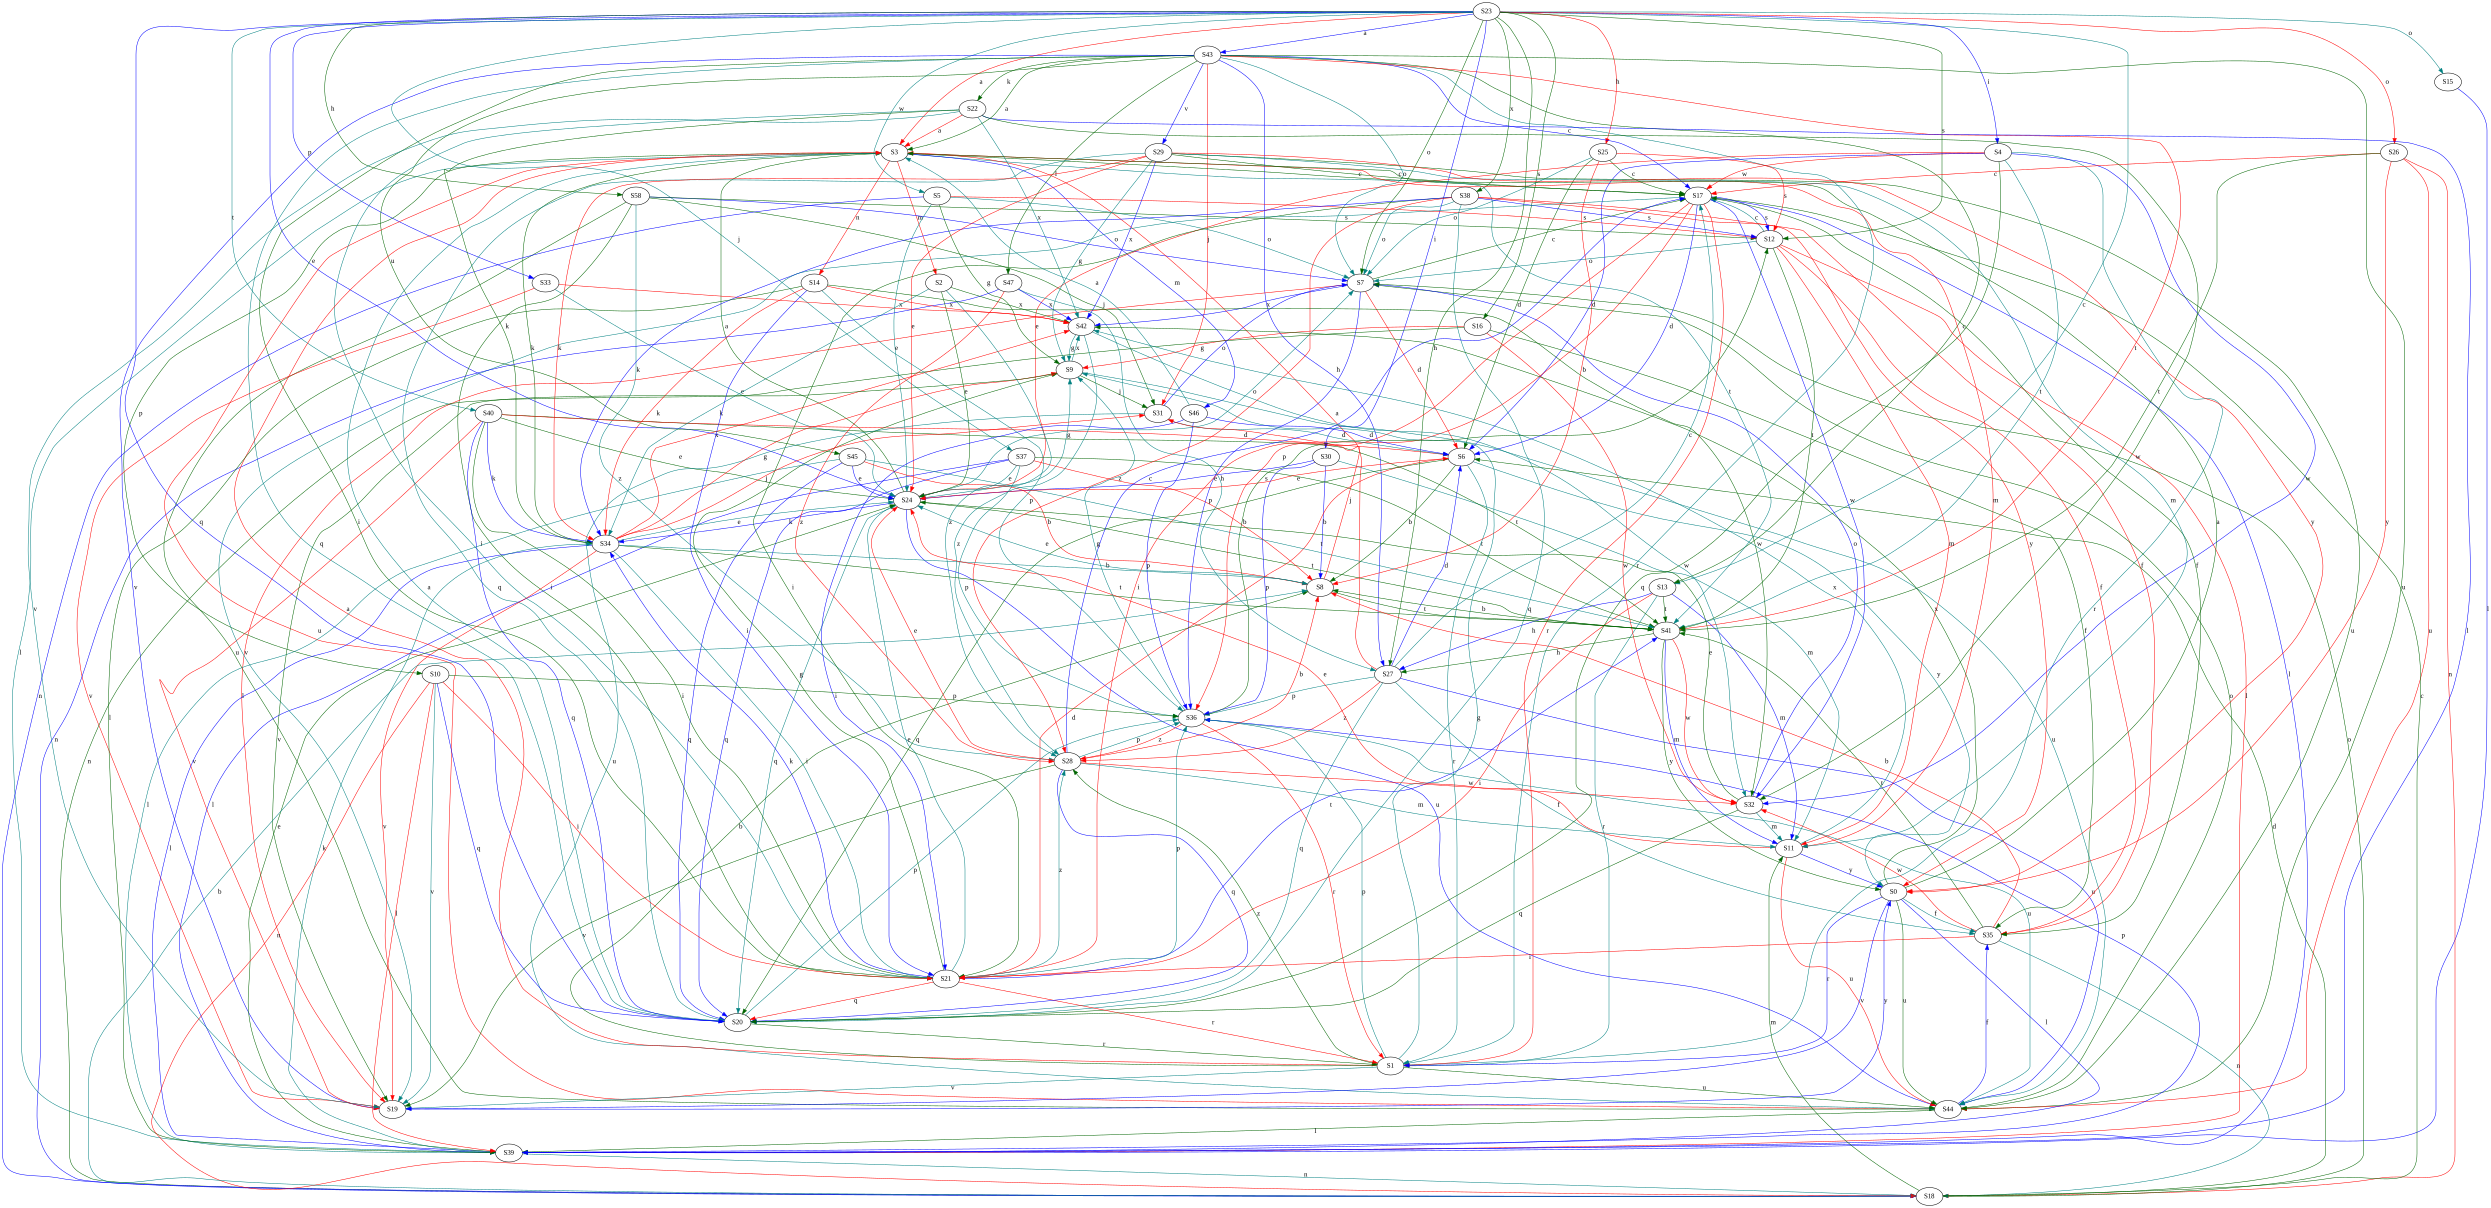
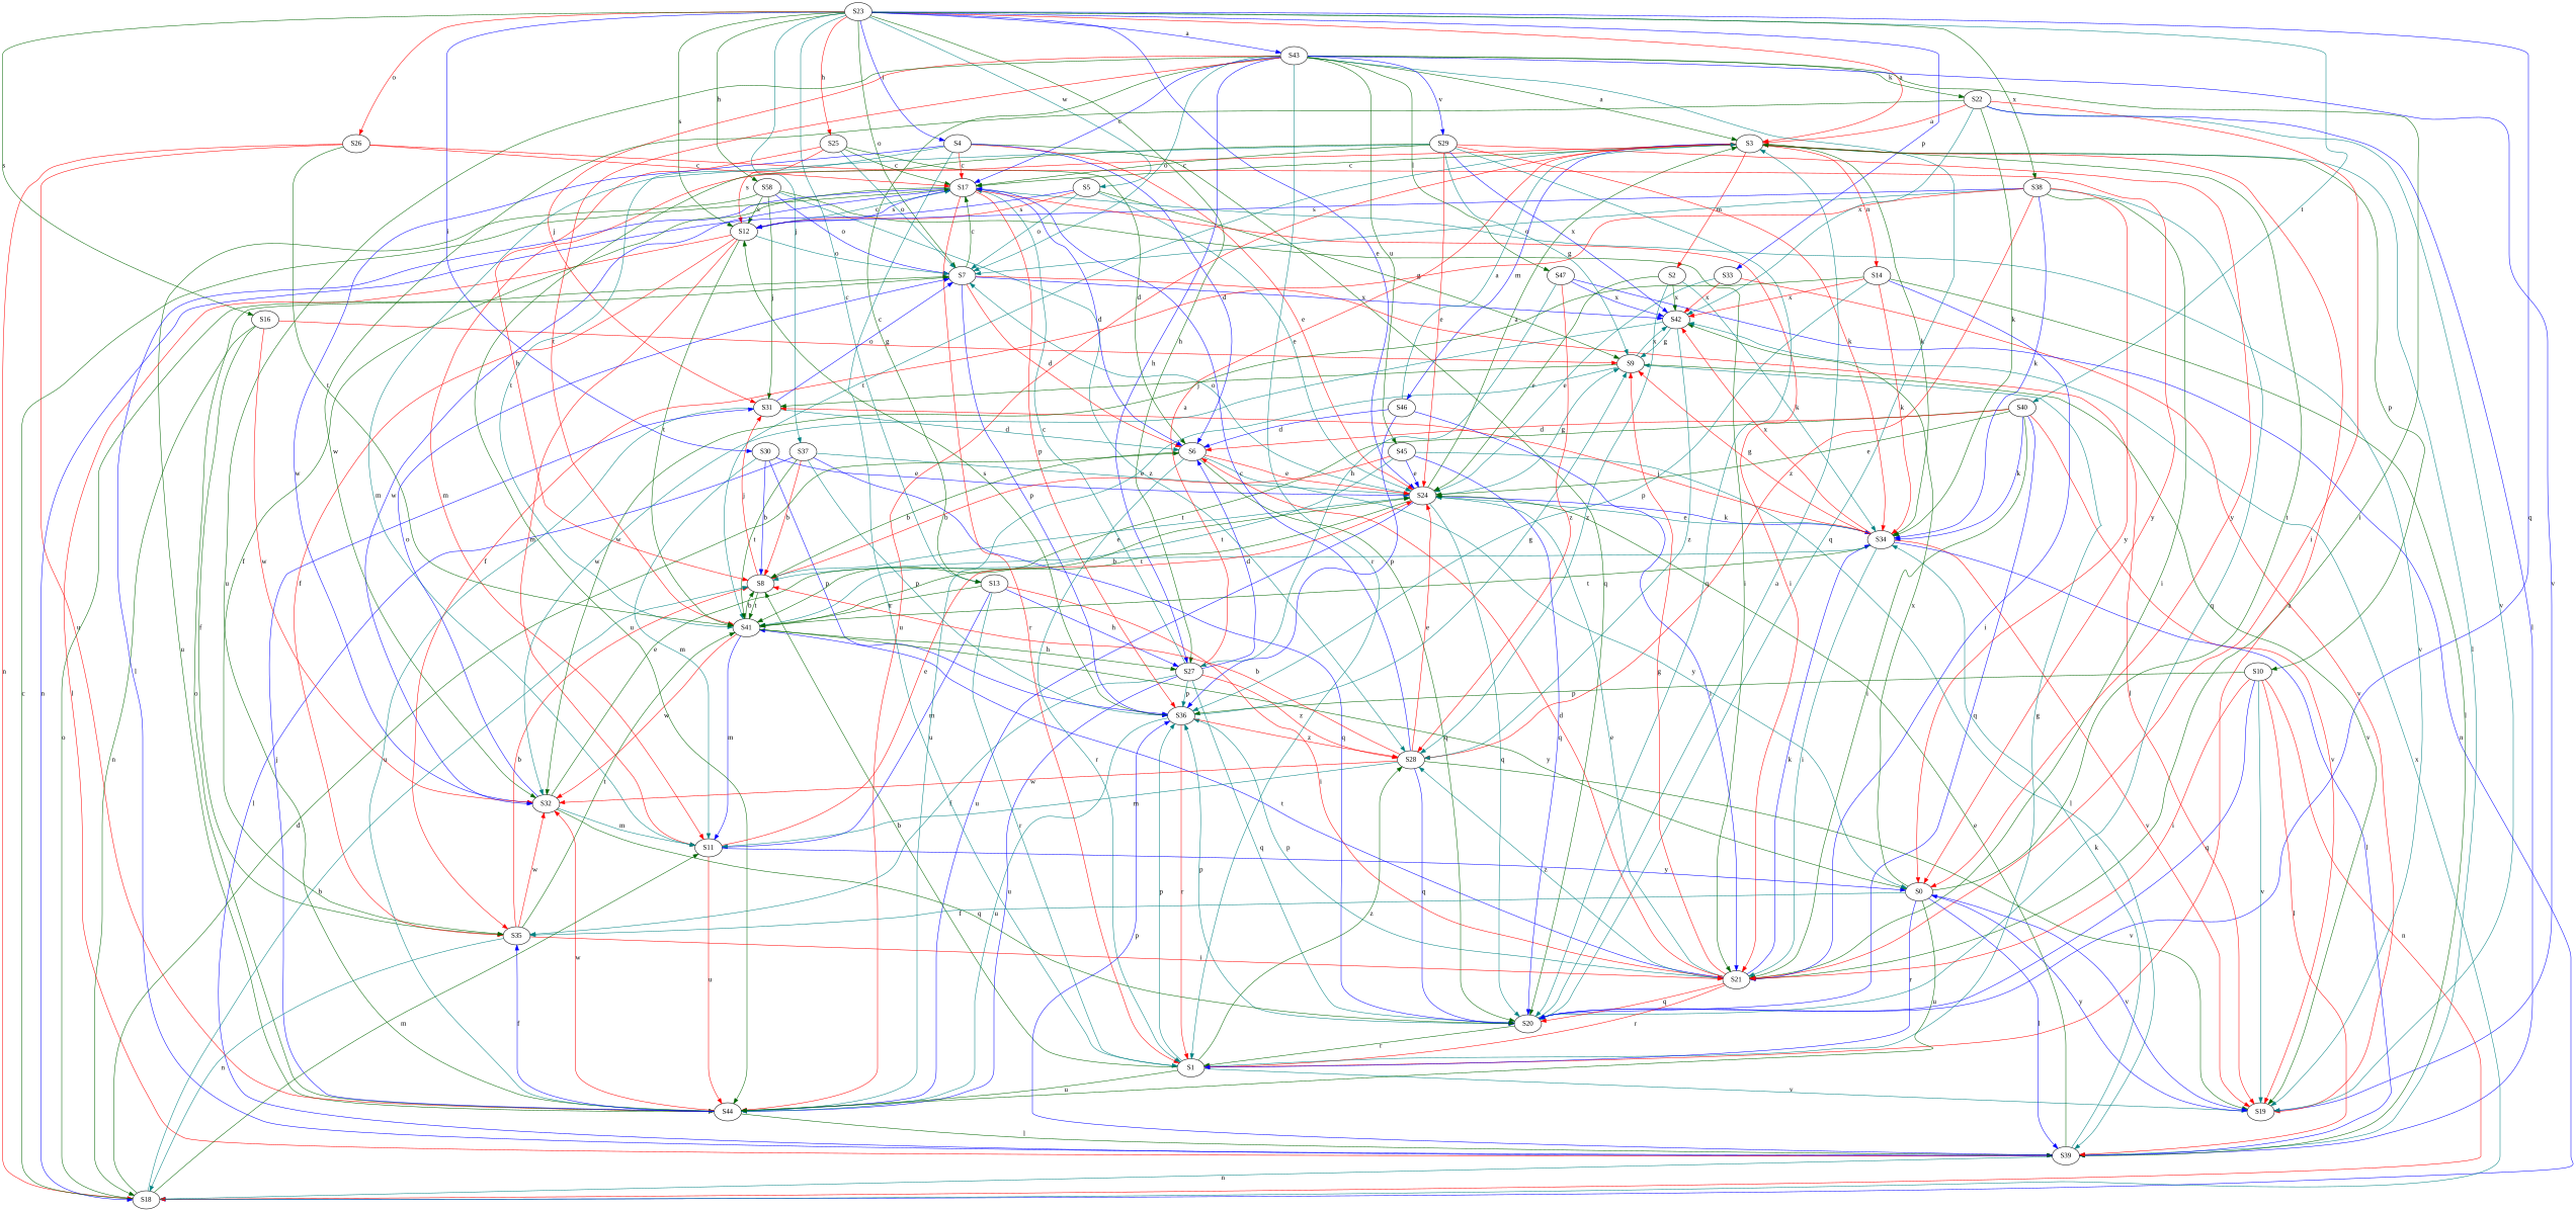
  strict digraph {
    fontname="Liberation Serif"
    node [fontname="Liberation Serif"]
    edge [color=teal fontname="Liberation Serif"]
    S23
    S43
    S3
    S13
    S24
    S25
    n7 [label=S58]
    S27
    S30
    S4
    S37
-   S15
    S26
    S7
    S33
    S20
    S16
    S12
    S40
    S5
    S38
    S17
    S21
    S31
    S22
    S47
    S1
    S41
    S45
    S44
    S29
    S19
    S34
    S39
    S2
    S46
    S11
    S14
    S10
    S9
    S8
    S6
    S28
    S35
    S36
    S32
    S0
    S18
    S42
    S23 -> S43 [color=blue label=a]
    S23 -> S3 [color=red label=a]
    S23 -> S13 [label=c]
    S23 -> S24 [color=blue label=e]
    S23 -> S25 [color=red label=h]
    S23 -> n7 [color=darkgreen label=h]
    S23 -> S27 [color=darkgreen label=h]
    S23 -> S30 [color=blue label=i]
    S23 -> S4 [color=blue label=i]
    S23 -> S37 [label=j]
-   S23 -> S15 [label=o]
    S23 -> S26 [color=red label=o]
    S23 -> S7 [color=darkgreen label=o]
    S23 -> S33 [color=blue label=p]
    S23 -> S20 [color=blue label=q]
    S23 -> S16 [color=darkgreen label=s]
    S23 -> S12 [color=darkgreen label=s]
    S23 -> S40 [label=t]
    S23 -> S5 [label=w]
    S23 -> S38 [color=darkgreen label=x]
    S43 -> S3 [color=darkgreen label=a]
    S43 -> S13 [color=darkgreen label=c]
    S43 -> S27 [color=blue label=h]
    S43 -> S7 [label=o]
    S43 -> S20 [label=q]
    S43 -> S17 [color=blue label=c]
    S43 -> S21 [color=darkgreen label=i]
    S43 -> S31 [color=red label=j]
    S43 -> S22 [color=darkgreen label=k]
    S43 -> S47 [color=darkgreen label=l]
    S43 -> S1 [label=r]
    S43 -> S41 [color=red label=t]
    S43 -> S45 [color=darkgreen label=u]
    S43 -> S44 [color=darkgreen label=u]
    S43 -> S29 [color=blue label=v]
    S43 -> S19 [color=blue label=v]
    S3 -> S17 [color=darkgreen label=c]
    S3 -> S41 [label=t]
    S3 -> S44 [color=red label=u]
    S3 -> S34 [color=darkgreen label=k]
    S3 -> S39 [label=l]
    S3 -> S2 [color=red label=m]
    S3 -> S46 [color=blue label=m]
    S3 -> S11 [color=red label=m]
    S3 -> S14 [color=red label=n]
    S3 -> S10 [color=darkgreen label=p]
    S13 -> S27 [color=blue label=h]
    S13 -> S21 [color=red label=i]
    S13 -> S1 [label=r]
    S13 -> S41 [color=darkgreen label=t]
    S13 -> S11 [color=blue label=m]
    S24 -> S3 [color=darkgreen label=a]
    S24 -> S7 [label=o]
    S24 -> S20 [label=q]
    S24 -> S41 [color=darkgreen label=t]
    S24 -> S44 [color=blue label=u]
    S24 -> S34 [color=blue label=k]
    S24 -> S9 [label=g]
    S25 -> S7 [label=o]
    S25 -> S12 [color=red label=s]
    S25 -> S17 [color=darkgreen label=c]
    S25 -> S8 [color=red label=b]
    S25 -> S6 [color=darkgreen label=d]
    n7 -> S7 [color=blue label=o]
    n7 -> S12 [color=darkgreen label=s]
    n7 -> S21 [color=darkgreen label=i]
    n7 -> S31 [color=darkgreen label=j]
    n7 -> S44 [color=darkgreen label=u]
    n7 -> S28 [label=z]
    S27 -> S3 [color=red label=a]
    S27 -> S20 [label=q]
    S27 -> S17 [label=c]
    S27 -> S44 [color=blue label=u]
    S27 -> S6 [color=blue label=d]
    S27 -> S28 [color=red label=z]
    S27 -> S35 [label=f]
    S27 -> S36 [label=p]
    S30 -> S24 [color=blue label=e]
    S30 -> S11 [label=m]
    S30 -> S8 [color=blue label=b]
    S30 -> S36 [color=blue label=p]
    S4 -> S24 [color=red label=e]
    S4 -> S20 [color=darkgreen label=q]
-   S4 -> S17 [color=red label=w]
+   S4 -> S17 [color=red label=c]
    S4 -> S1 [label=r]
    S4 -> S41 [label=t]
    S4 -> S6 [color=blue label=d]
    S4 -> S32 [color=blue label=w]
    S37 -> S24 [label=e]
    S37 -> S20 [color=blue label=q]
    S37 -> S41 [color=darkgreen label=t]
    S37 -> S39 [color=blue label=l]
    S37 -> S8 [color=red label=b]
    S37 -> S36 [label=p]
-   S15 -> S39 [color=blue label=l]
    S26 -> S17 [color=red label=c]
    S26 -> S41 [color=darkgreen label=t]
    S26 -> S44 [color=red label=u]
    S26 -> S0 [color=red label=y]
    S26 -> S18 [color=red label=n]
    S7 -> S17 [color=darkgreen label=c]
    S7 -> S19 [color=red label=l]
    S7 -> S6 [color=red label=d]
    S7 -> S36 [color=blue label=p]
    S7 -> S42 [color=blue label=x]
    S33 -> S24 [label=e]
    S33 -> S19 [color=red label=v]
    S33 -> S42 [color=red label=x]
    S20 -> S3 [label=a]
    S20 -> S1 [color=darkgreen label=r]
    S20 -> S36 [label=p]
    S16 -> S9 [color=red label=g]
    S16 -> S35 [color=darkgreen label=f]
    S16 -> S32 [color=red label=w]
    S16 -> S18 [color=darkgreen label=n]
    S12 -> S7 [label=o]
    S12 -> S17 [label=c]
    S12 -> S41 [color=darkgreen label=t]
    S12 -> S39 [color=red label=l]
    S12 -> S11 [color=red label=m]
    S12 -> S35 [color=red label=f]
    S40 -> S24 [color=darkgreen label=e]
    S40 -> S20 [color=blue label=q]
    S40 -> S21 [color=darkgreen label=i]
    S40 -> S41 [color=darkgreen label=t]
    S40 -> S19 [color=red label=v]
    S40 -> S34 [color=blue label=k]
    S40 -> S6 [color=red label=d]
    S5 -> S24 [label=e]
    S5 -> S7 [label=o]
    S5 -> S12 [color=red label=s]
    S5 -> S9 [color=darkgreen label=g]
    S5 -> S18 [color=blue label=n]
    S38 -> S7 [label=o]
    S38 -> S20 [label=q]
    S38 -> S12 [color=blue label=s]
    S38 -> S21 [color=darkgreen label=i]
    S38 -> S34 [color=blue label=k]
    S38 -> S28 [color=red label=z]
    S38 -> S35 [color=red label=f]
    S38 -> S0 [color=red label=y]
    S17 -> S12 [color=blue label=s]
    S17 -> S21 [color=red label=i]
    S17 -> S1 [color=red label=r]
    S17 -> S19 [label=v]
    S17 -> S39 [color=blue label=l]
    S17 -> S6 [color=blue label=d]
    S17 -> S35 [color=darkgreen label=f]
    S17 -> S36 [color=red label=p]
    S17 -> S32 [color=blue label=w]
    S21 -> S24 [label=e]
    S21 -> S20 [color=red label=q]
    S21 -> S1 [color=red label=r]
    S21 -> S41 [color=blue label=t]
    S21 -> S34 [color=blue label=k]
-   S21 -> S9 [color=darkgreen label=g]
+   S21 -> S9 [color=red label=g]
    S21 -> S6 [color=red label=d]
    S21 -> S28 [label=z]
    S21 -> S36 [label=p]
    S31 -> S7 [color=blue label=o]
    S31 -> S44 [label=u]
    S31 -> S6 [label=d]
    S22 -> S3 [color=red label=a]
-   S22 -> S21 [label=i]
+   S22 -> S21 [color=red label=i]
    S22 -> S19 [label=v]
    S22 -> S34 [color=darkgreen label=k]
    S22 -> S39 [color=blue label=l]
    S22 -> S32 [color=darkgreen label=w]
    S22 -> S42 [label=x]
    S47 -> S27 [label=h]
    S47 -> S28 [color=red label=z]
    S47 -> S18 [color=blue label=n]
    S47 -> S42 [color=blue label=x]
    S1 -> S3 [color=red label=a]
    S1 -> S44 [color=darkgreen label=u]
    S1 -> S19 [label=v]
    S1 -> S9 [label=g]
    S1 -> S8 [color=darkgreen label=b]
    S1 -> S28 [color=darkgreen label=z]
    S1 -> S36 [label=p]
    S41 -> S27 [color=darkgreen label=h]
    S41 -> S11 [color=blue label=m]
    S41 -> S8 [color=darkgreen label=b]
    S41 -> S32 [color=red label=w]
    S41 -> S0 [color=darkgreen label=y]
    S45 -> S24 [color=blue label=e]
    S45 -> S20 [color=blue label=q]
    S45 -> S41 [label=t]
    S45 -> S39 [label=l]
    S45 -> S8 [color=red label=b]
    S44 -> S7 [color=darkgreen label=o]
+   S44 -> S31 [color=blue label=j]
    S44 -> S39 [color=darkgreen label=l]
    S44 -> S35 [color=blue label=f]
+   S44 -> S32 [color=red label=w]
    S29 -> S24 [color=red label=e]
    S29 -> S20 [label=q]
    S29 -> S17 [color=darkgreen label=c]
    S29 -> S44 [color=darkgreen label=u]
    S29 -> S34 [color=red label=k]
    S29 -> S11 [label=m]
    S29 -> S9 [label=g]
    S29 -> S0 [color=red label=y]
    S29 -> S42 [color=blue label=x]
    S19 -> S0 [color=blue label=y]
    S34 -> S24 [label=e]
    S34 -> S21 [label=i]
    S34 -> S31 [color=red label=j]
    S34 -> S41 [color=darkgreen label=t]
    S34 -> S19 [color=red label=v]
    S34 -> S39 [color=blue label=l]
    S34 -> S9 [color=red label=g]
    S34 -> S8 [label=b]
    S34 -> S42 [color=red label=x]
    S39 -> S24 [color=darkgreen label=e]
    S39 -> S34 [label=k]
    S39 -> S36 [color=blue label=p]
    S39 -> S18 [label=n]
    S2 -> S24 [color=darkgreen label=e]
    S2 -> S34 [label=k]
    S2 -> S28 [label=z]
    S2 -> S42 [color=darkgreen label=x]
    S46 -> S3 [label=a]
    S46 -> S21 [color=blue label=i]
    S46 -> S6 [color=blue label=d]
    S46 -> S36 [color=blue label=p]
    S11 -> S24 [color=red label=e]
    S11 -> S44 [color=red label=u]
    S11 -> S0 [color=blue label=y]
    S14 -> S21 [color=blue label=i]
    S14 -> S34 [color=red label=k]
    S14 -> S39 [color=darkgreen label=l]
    S14 -> S36 [label=p]
    S14 -> S32 [color=darkgreen label=w]
    S14 -> S42 [color=red label=x]
    S10 -> S20 [color=blue label=q]
    S10 -> S21 [color=red label=i]
    S10 -> S19 [label=v]
    S10 -> S39 [color=red label=l]
    S10 -> S36 [color=darkgreen label=p]
    S10 -> S18 [color=red label=n]
    S9 -> S31 [color=darkgreen label=j]
    S9 -> S44 [label=u]
    S9 -> S19 [color=darkgreen label=v]
    S9 -> S42 [label=x]
    S8 -> S24 [label=e]
    S8 -> S31 [color=red label=j]
    S8 -> S41 [color=darkgreen label=t]
    S6 -> S24 [color=red label=e]
    S6 -> S20 [color=darkgreen label=q]
    S6 -> S1 [label=r]
    S6 -> S8 [color=darkgreen label=b]
    S6 -> S0 [label=y]
    S28 -> S24 [color=red label=e]
    S28 -> S20 [color=blue label=q]
    S28 -> S17 [color=blue label=c]
    S28 -> S19 [color=darkgreen label=v]
    S28 -> S11 [label=m]
    S28 -> S8 [color=red label=b]
-   S28 -> S36 [label=p]
    S28 -> S32 [color=red label=w]
    S35 -> S21 [color=red label=i]
    S35 -> S41 [color=darkgreen label=t]
    S35 -> S8 [color=red label=b]
    S35 -> S32 [color=red label=w]
    S35 -> S18 [label=n]
    S36 -> S12 [color=darkgreen label=s]
    S36 -> S1 [color=red label=r]
    S36 -> S44 [label=u]
    S36 -> S9 [label=g]
    S36 -> S28 [color=red label=z]
    S32 -> S24 [color=darkgreen label=e]
    S32 -> S7 [color=blue label=o]
    S32 -> S20 [color=darkgreen label=q]
    S32 -> S11 [label=m]
-   S0 -> S3 [color=darkgreen label=a]
+   S0 -> S3 [color=darkgreen label=t]
    S0 -> S1 [color=blue label=r]
    S0 -> S44 [color=darkgreen label=u]
    S0 -> S19 [color=blue label=v]
    S0 -> S39 [color=blue label=l]
    S0 -> S35 [label=f]
    S0 -> S42 [color=darkgreen label=x]
    S18 -> S7 [color=darkgreen label=o]
    S18 -> S17 [color=darkgreen label=c]
    S18 -> S11 [color=darkgreen label=m]
    S18 -> S8 [label=b]
    S18 -> S6 [color=darkgreen label=d]
-   S11 -> S42 [label=x]
+   S18 -> S42 [label=x]
    S42 -> S9 [label=g]
    S42 -> S28 [label=z]
    S42 -> S32 [label=w]
  }
